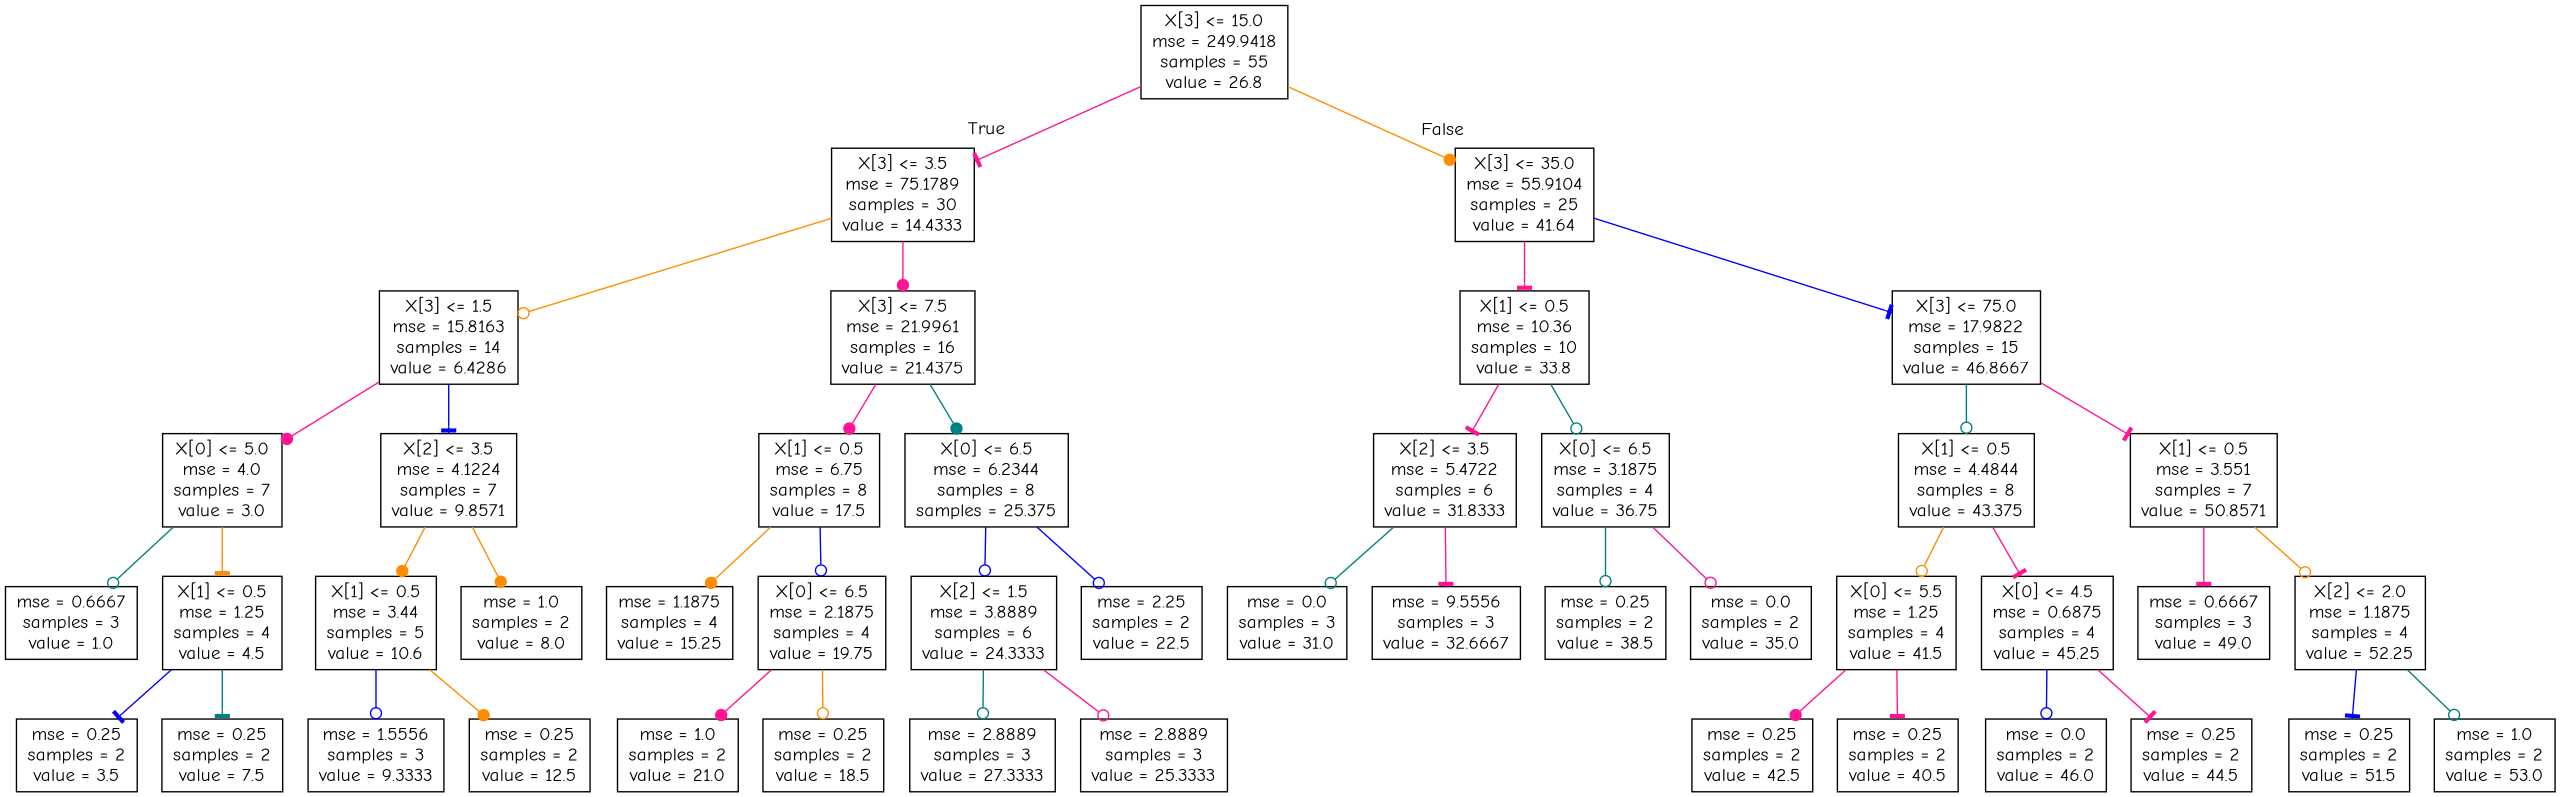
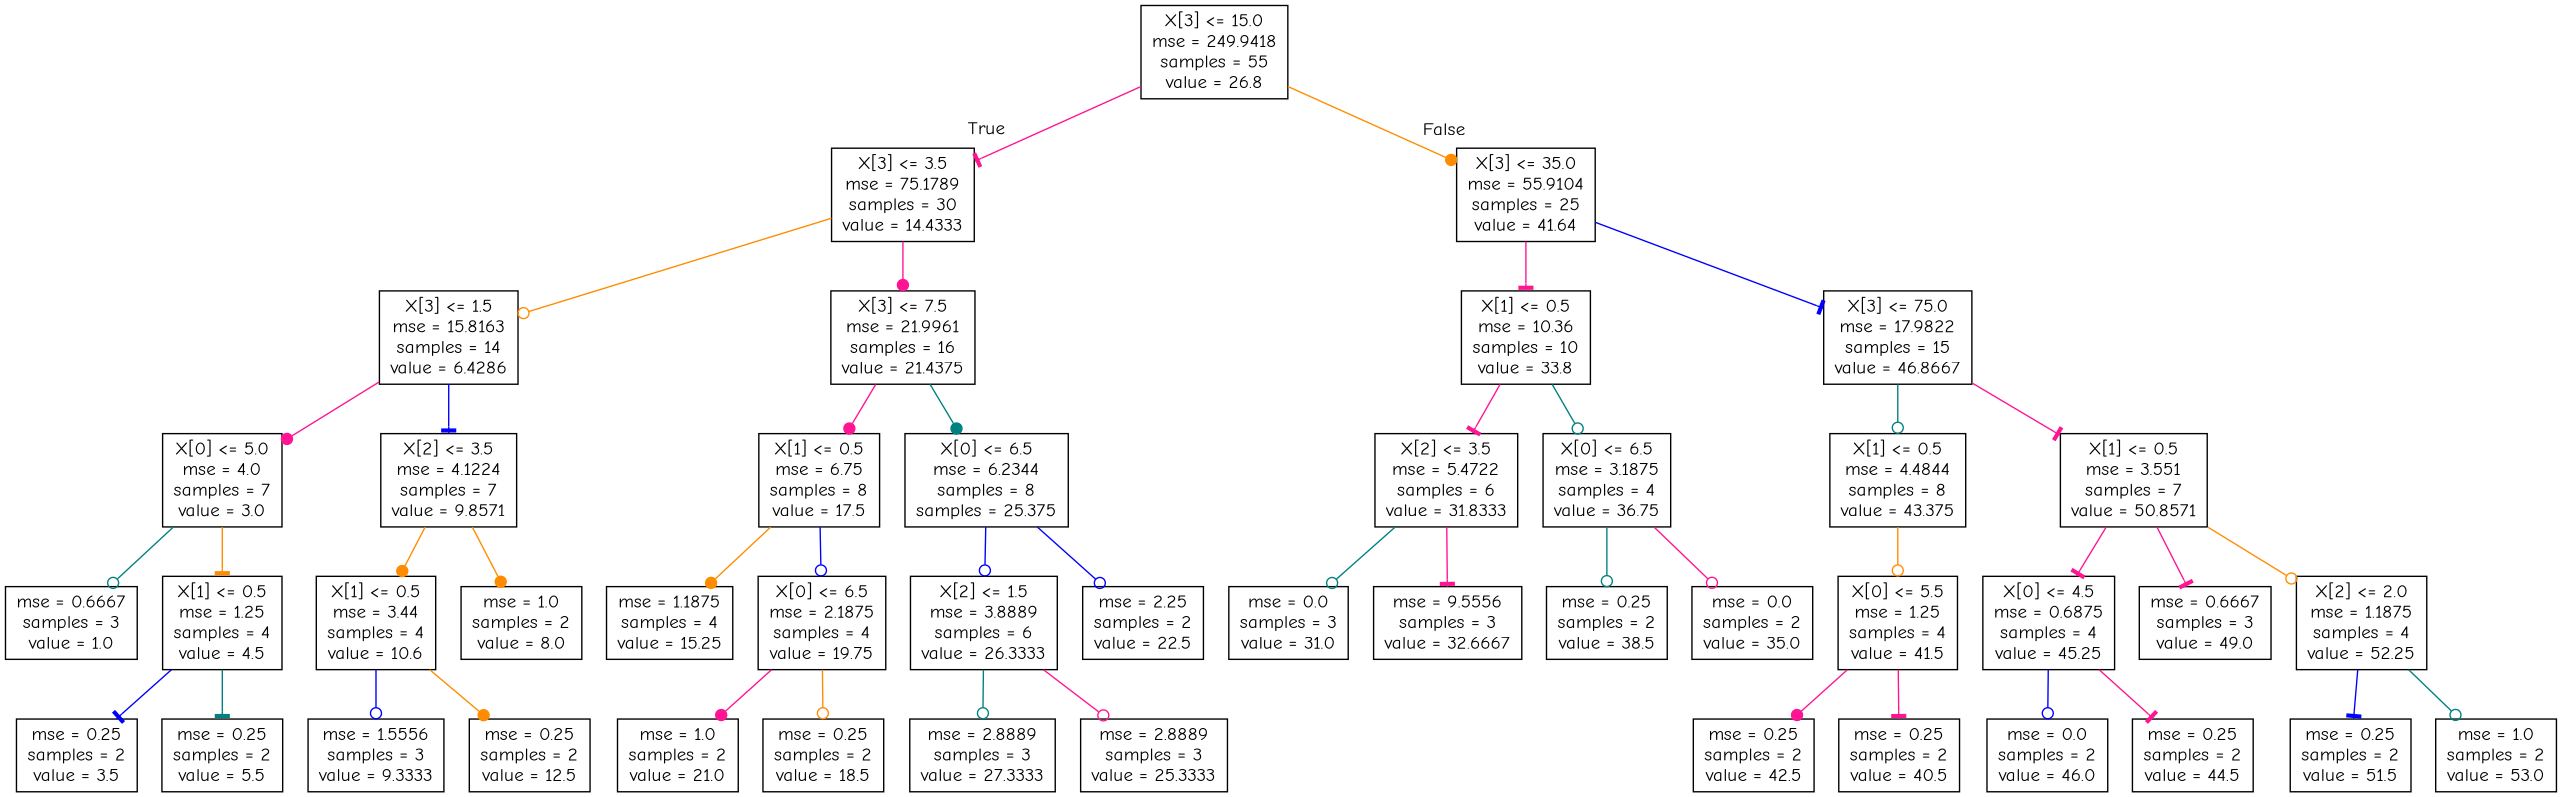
  digraph {
    fontname="Comic Neue"
    node [fontname="Comic Neue" shape=box]
    edge [arrowhead=odot color=deeppink fontname="Comic Neue"]
    n1 [label="X[3] <= 15.0\nmse = 249.9418\nsamples = 55\nvalue = 26.8"]
    n2 [label="X[3] <= 3.5\nmse = 75.1789\nsamples = 30\nvalue = 14.4333"]
    n3 [label="X[3] <= 35.0\nmse = 55.9104\nsamples = 25\nvalue = 41.64"]
    n4 [label="X[3] <= 1.5\nmse = 15.8163\nsamples = 14\nvalue = 6.4286"]
    n5 [label="X[3] <= 7.5\nmse = 21.9961\nsamples = 16\nvalue = 21.4375"]
    n6 [label="X[1] <= 0.5\nmse = 10.36\nsamples = 10\nvalue = 33.8"]
    n7 [label="X[3] <= 75.0\nmse = 17.9822\nsamples = 15\nvalue = 46.8667"]
    n8 [label="X[0] <= 5.0\nmse = 4.0\nsamples = 7\nvalue = 3.0"]
    n9 [label="X[2] <= 3.5\nmse = 4.1224\nsamples = 7\nvalue = 9.8571"]
    n10 [label="X[1] <= 0.5\nmse = 6.75\nsamples = 8\nvalue = 17.5"]
    n11 [label="X[0] <= 6.5\nmse = 6.2344\nsamples = 8\nsamples = 25.375"]
    n12 [label="mse = 0.6667\nsamples = 3\nvalue = 1.0"]
    n13 [label="X[1] <= 0.5\nmse = 1.25\nsamples = 4\nvalue = 4.5"]
-   n14 [label="X[1] <= 0.5\nmse = 3.44\nsamples = 5\nvalue = 10.6"]
+   n14 [label="X[1] <= 0.5\nmse = 3.44\nsamples = 4\nvalue = 10.6"]
    n15 [label="mse = 1.0\nsamples = 2\nvalue = 8.0"]
    n16 [label="mse = 0.25\nsamples = 2\nvalue = 3.5"]
-   n17 [label="mse = 0.25\nsamples = 2\nvalue = 7.5"]
+   n17 [label="mse = 0.25\nsamples = 2\nvalue = 5.5"]
    n18 [label="mse = 1.5556\nsamples = 3\nvalue = 9.3333"]
    n19 [label="mse = 0.25\nsamples = 2\nvalue = 12.5"]
    n20 [label="mse = 1.1875\nsamples = 4\nvalue = 15.25"]
    n21 [label="X[0] <= 6.5\nmse = 2.1875\nsamples = 4\nvalue = 19.75"]
-   n22 [label="X[2] <= 1.5\nmse = 3.8889\nsamples = 6\nvalue = 24.3333"]
+   n22 [label="X[2] <= 1.5\nmse = 3.8889\nsamples = 6\nvalue = 26.3333"]
    n23 [label="mse = 2.25\nsamples = 2\nvalue = 22.5"]
    n24 [label="mse = 1.0\nsamples = 2\nvalue = 21.0"]
    n25 [label="mse = 0.25\nsamples = 2\nvalue = 18.5"]
    n26 [label="mse = 2.8889\nsamples = 3\nvalue = 27.3333"]
    n27 [label="mse = 2.8889\nsamples = 3\nvalue = 25.3333"]
    n28 [label="X[2] <= 3.5\nmse = 5.4722\nsamples = 6\nvalue = 31.8333"]
    n29 [label="X[0] <= 6.5\nmse = 3.1875\nsamples = 4\nvalue = 36.75"]
    n30 [label="X[1] <= 0.5\nmse = 4.4844\nsamples = 8\nvalue = 43.375"]
    n31 [label="X[1] <= 0.5\nmse = 3.551\nsamples = 7\nvalue = 50.8571"]
    n32 [label="mse = 0.0\nsamples = 3\nvalue = 31.0"]
    n33 [label="mse = 9.5556\nsamples = 3\nvalue = 32.6667"]
    n34 [label="mse = 0.25\nsamples = 2\nvalue = 38.5"]
    n35 [label="mse = 0.0\nsamples = 2\nvalue = 35.0"]
    n36 [label="X[0] <= 5.5\nmse = 1.25\nsamples = 4\nvalue = 41.5"]
    n37 [label="X[0] <= 4.5\nmse = 0.6875\nsamples = 4\nvalue = 45.25"]
    n38 [label="mse = 0.6667\nsamples = 3\nvalue = 49.0"]
    n39 [label="X[2] <= 2.0\nmse = 1.1875\nsamples = 4\nvalue = 52.25"]
    n40 [label="mse = 0.25\nsamples = 2\nvalue = 42.5"]
    n41 [label="mse = 0.25\nsamples = 2\nvalue = 40.5"]
    n42 [label="mse = 0.0\nsamples = 2\nvalue = 46.0"]
    n43 [label="mse = 0.25\nsamples = 2\nvalue = 44.5"]
    n44 [label="mse = 0.25\nsamples = 2\nvalue = 51.5"]
    n45 [label="mse = 1.0\nsamples = 2\nvalue = 53.0"]
    n1 -> n2 [arrowhead=tee headlabel=True labelangle=45 labeldistance=2.5]
    n1 -> n3 [arrowhead=dot color=darkorange headlabel=False labelangle=-45 labeldistance=2.5]
    n2 -> n4 [color=darkorange]
    n2 -> n5 [arrowhead=dot]
    n3 -> n6 [arrowhead=tee]
    n3 -> n7 [arrowhead=tee color=blue]
    n4 -> n8 [arrowhead=dot]
    n4 -> n9 [arrowhead=tee color=blue]
    n5 -> n10 [arrowhead=dot]
    n5 -> n11 [arrowhead=dot color=teal]
    n6 -> n28 [arrowhead=tee]
    n6 -> n29 [color=teal]
    n7 -> n30 [color=teal]
    n7 -> n31 [arrowhead=tee]
    n8 -> n12 [color=teal]
    n8 -> n13 [arrowhead=tee color=darkorange]
    n9 -> n14 [arrowhead=dot color=darkorange]
    n9 -> n15 [arrowhead=dot color=darkorange]
    n10 -> n20 [arrowhead=dot color=darkorange]
    n10 -> n21 [color=blue]
    n11 -> n22 [color=blue]
    n11 -> n23 [color=blue]
    n13 -> n16 [arrowhead=tee color=blue]
    n13 -> n17 [arrowhead=tee color=teal]
    n14 -> n18 [color=blue]
    n14 -> n19 [arrowhead=dot color=darkorange]
    n21 -> n24 [arrowhead=dot]
    n21 -> n25 [color=darkorange]
    n22 -> n26 [color=teal]
    n22 -> n27
    n28 -> n32 [color=teal]
    n28 -> n33 [arrowhead=tee]
    n29 -> n34 [color=teal]
    n29 -> n35
    n30 -> n36 [color=darkorange]
-   n30 -> n37 [arrowhead=tee]
+   n31 -> n37 [arrowhead=tee]
    n31 -> n38 [arrowhead=tee]
    n31 -> n39 [color=darkorange]
    n36 -> n40 [arrowhead=dot]
    n36 -> n41 [arrowhead=tee]
    n37 -> n42 [color=blue]
    n37 -> n43 [arrowhead=tee]
    n39 -> n44 [arrowhead=tee color=blue]
    n39 -> n45 [color=teal]
  }
